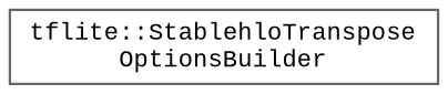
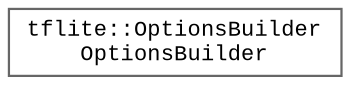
  digraph {
    rankdir=TB
    fontname="Liberation Mono"
-   n1 [color=grey40 fillcolor=white fontname="Liberation Mono" fontsize=10 height=0.2 label="tflite::StablehloTranspose\lOptionsBuilder" shape=box style=filled width=0.4]
+   n1 [color=grey40 fillcolor=white fontname="Liberation Mono" fontsize=10 height=0.2 label="tflite::OptionsBuilder\lOptionsBuilder" shape=box style=filled width=0.4]
  }
